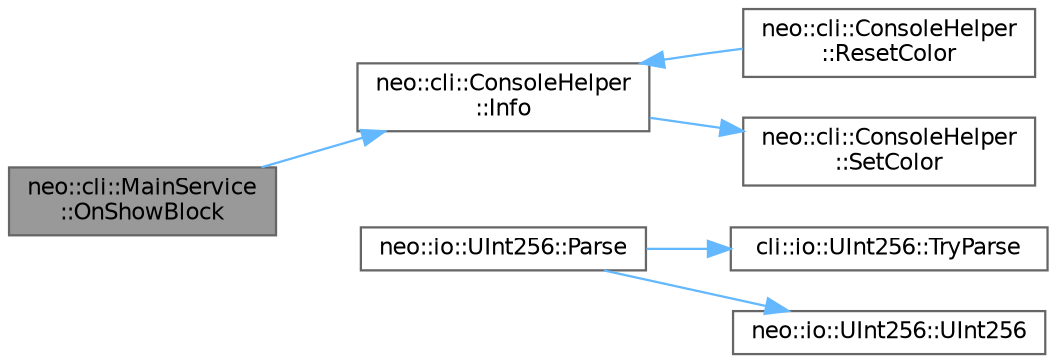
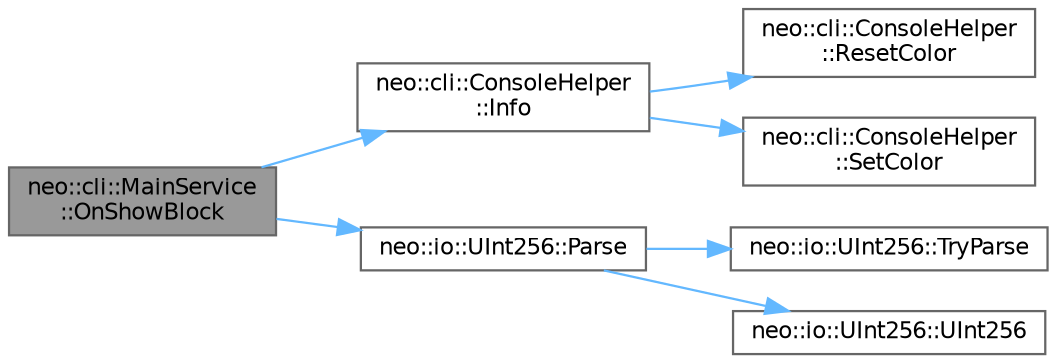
  digraph {
    rankdir=LR
    node [color=grey40 fillcolor=white fontname=Helvetica fontsize=10 shape=box style=filled]
    edge [color=steelblue1 fontname=Helvetica fontsize=10 labelfontname=Helvetica labelfontsize=10 style=solid]
    n1 [color=gray40 fillcolor=grey60 fontcolor=black height=0.2 label="neo::cli::MainService\l::OnShowBlock" width=0.4]
    n2 [height=0.2 label="neo::cli::ConsoleHelper\l::Info" width=0.4]
    n3 [height=0.2 label="neo::io::UInt256::Parse" width=0.4]
    n4 [height=0.2 label="neo::cli::ConsoleHelper\l::ResetColor" width=0.4]
    n5 [height=0.2 label="neo::cli::ConsoleHelper\l::SetColor" width=0.4]
-   n6 [height=0.2 label="cli::io::UInt256::TryParse" width=0.4]
+   n6 [height=0.2 label="neo::io::UInt256::TryParse" width=0.4]
    n7 [height=0.2 label="neo::io::UInt256::UInt256" width=0.4]
    n1 -> n2
-   n4 -> n2
+   n1 -> n3
+   n2 -> n4
    n2 -> n5
    n3 -> n6
    n3 -> n7
  }
